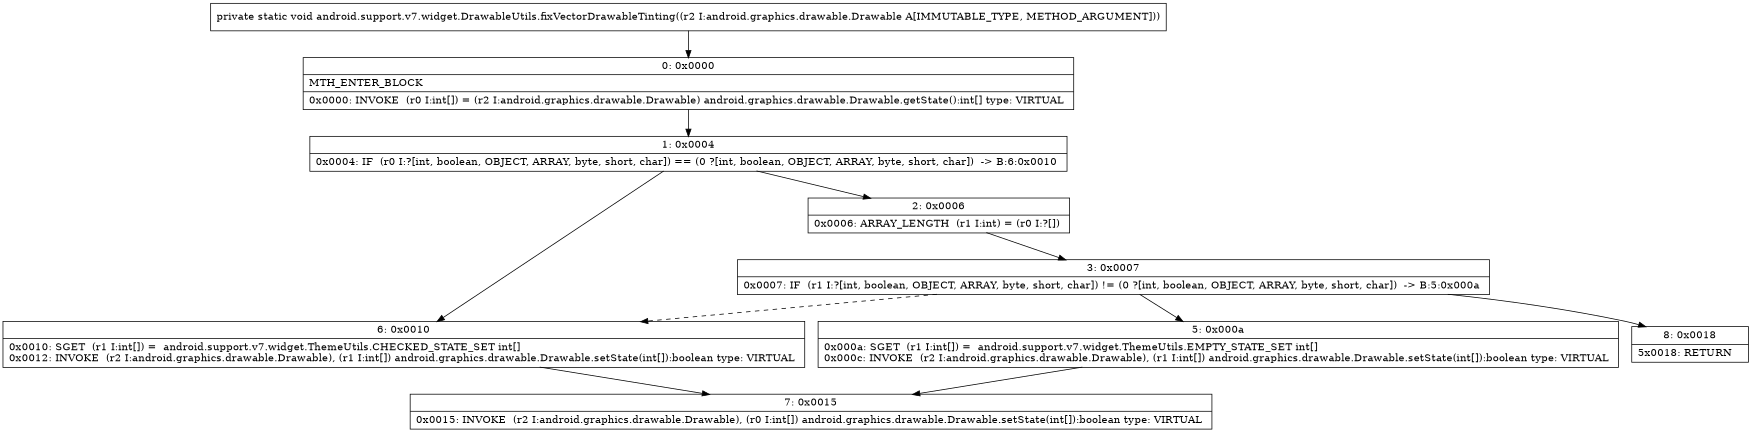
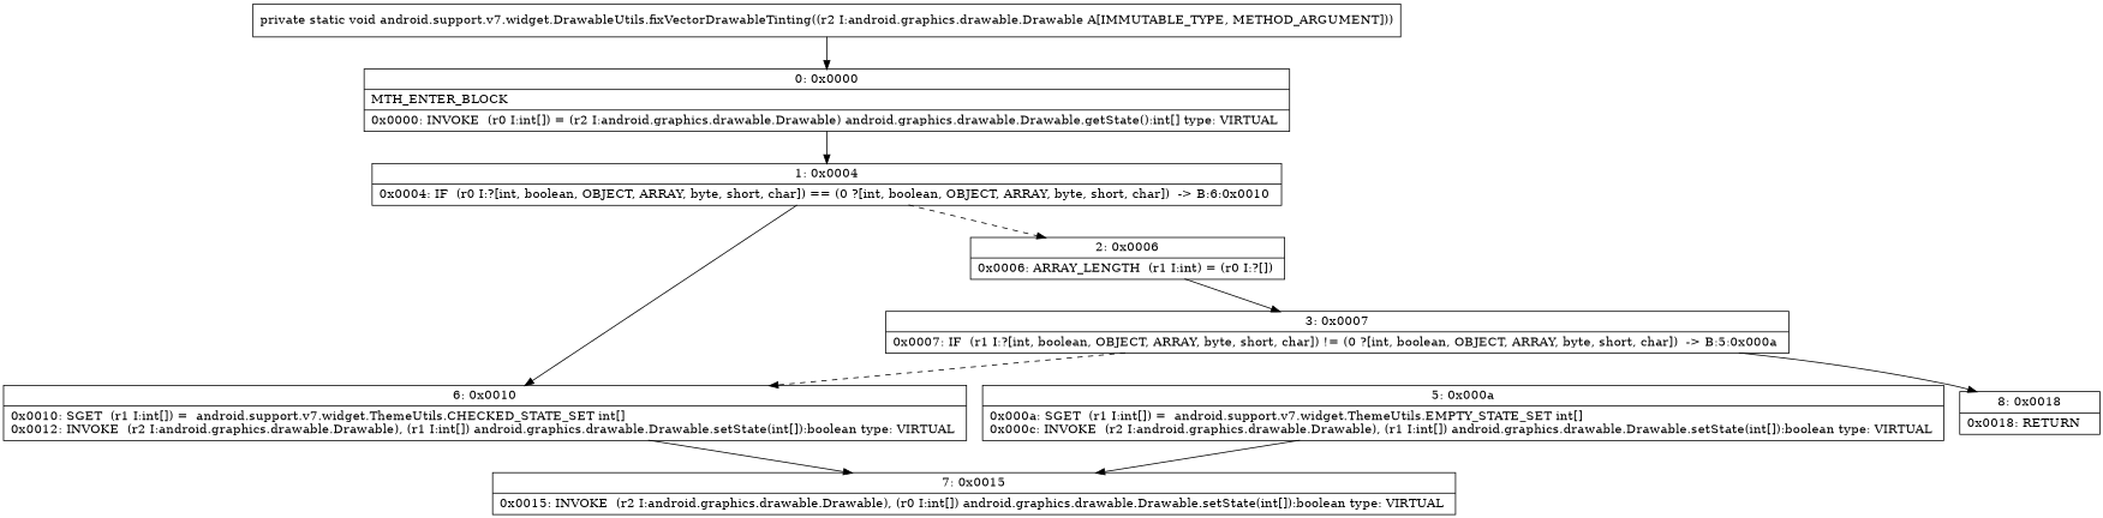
  digraph {
    node [shape=record]
    n1 [label="{0\:\ 0x0000|MTH_ENTER_BLOCK\l|0x0000: INVOKE  (r0 I:int[]) = (r2 I:android.graphics.drawable.Drawable) android.graphics.drawable.Drawable.getState():int[] type: VIRTUAL \l}"]
    n2 [label="{1\:\ 0x0004|0x0004: IF  (r0 I:?[int, boolean, OBJECT, ARRAY, byte, short, char]) == (0 ?[int, boolean, OBJECT, ARRAY, byte, short, char])  \-\> B:6:0x0010 \l}"]
    n3 [label="{2\:\ 0x0006|0x0006: ARRAY_LENGTH  (r1 I:int) = (r0 I:?[]) \l}"]
    n4 [label="{6\:\ 0x0010|0x0010: SGET  (r1 I:int[]) =  android.support.v7.widget.ThemeUtils.CHECKED_STATE_SET int[] \l0x0012: INVOKE  (r2 I:android.graphics.drawable.Drawable), (r1 I:int[]) android.graphics.drawable.Drawable.setState(int[]):boolean type: VIRTUAL \l}"]
    n5 [label="{3\:\ 0x0007|0x0007: IF  (r1 I:?[int, boolean, OBJECT, ARRAY, byte, short, char]) != (0 ?[int, boolean, OBJECT, ARRAY, byte, short, char])  \-\> B:5:0x000a \l}"]
    n6 [label="{7\:\ 0x0015|0x0015: INVOKE  (r2 I:android.graphics.drawable.Drawable), (r0 I:int[]) android.graphics.drawable.Drawable.setState(int[]):boolean type: VIRTUAL \l}"]
    n7 [label="{5\:\ 0x000a|0x000a: SGET  (r1 I:int[]) =  android.support.v7.widget.ThemeUtils.EMPTY_STATE_SET int[] \l0x000c: INVOKE  (r2 I:android.graphics.drawable.Drawable), (r1 I:int[]) android.graphics.drawable.Drawable.setState(int[]):boolean type: VIRTUAL \l}"]
-   n8 [label="{8\:\ 0x0018|5x0018: RETURN   \l}"]
+   n8 [label="{8\:\ 0x0018|0x0018: RETURN   \l}"]
    n9 [label="{private static void android.support.v7.widget.DrawableUtils.fixVectorDrawableTinting((r2 I:android.graphics.drawable.Drawable A[IMMUTABLE_TYPE, METHOD_ARGUMENT])) }"]
    n1 -> n2
-   n2 -> n3 [style=solid]
+   n2 -> n3 [style=dashed]
    n2 -> n4
    n3 -> n5
    n4 -> n6
    n5 -> n4 [style=dashed]
-   n5 -> n7
    n5 -> n8
    n7 -> n6
    n9 -> n1
  }
